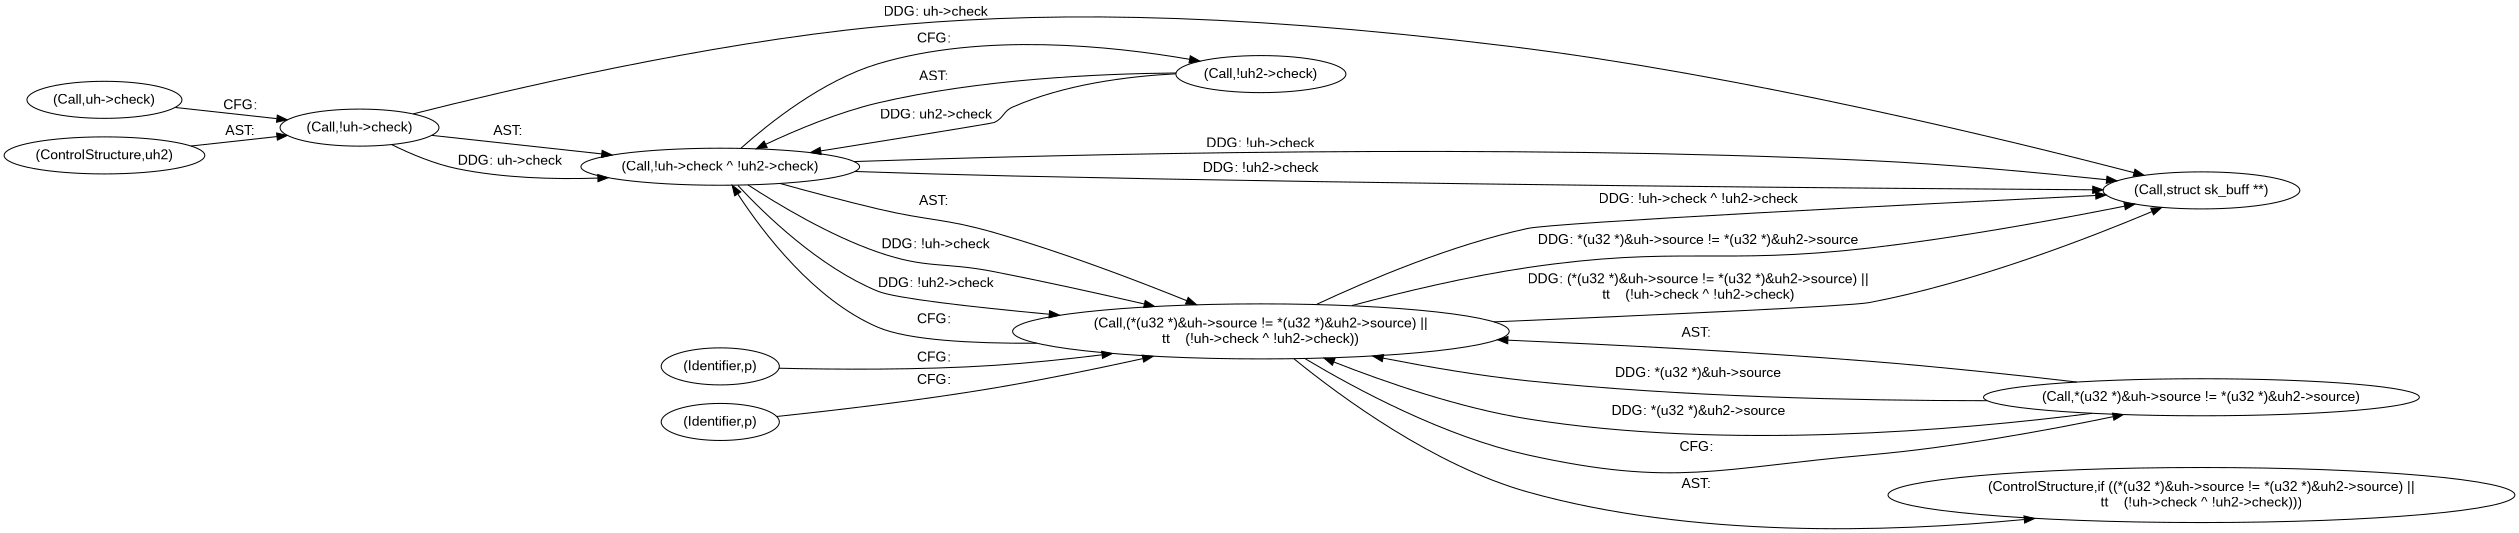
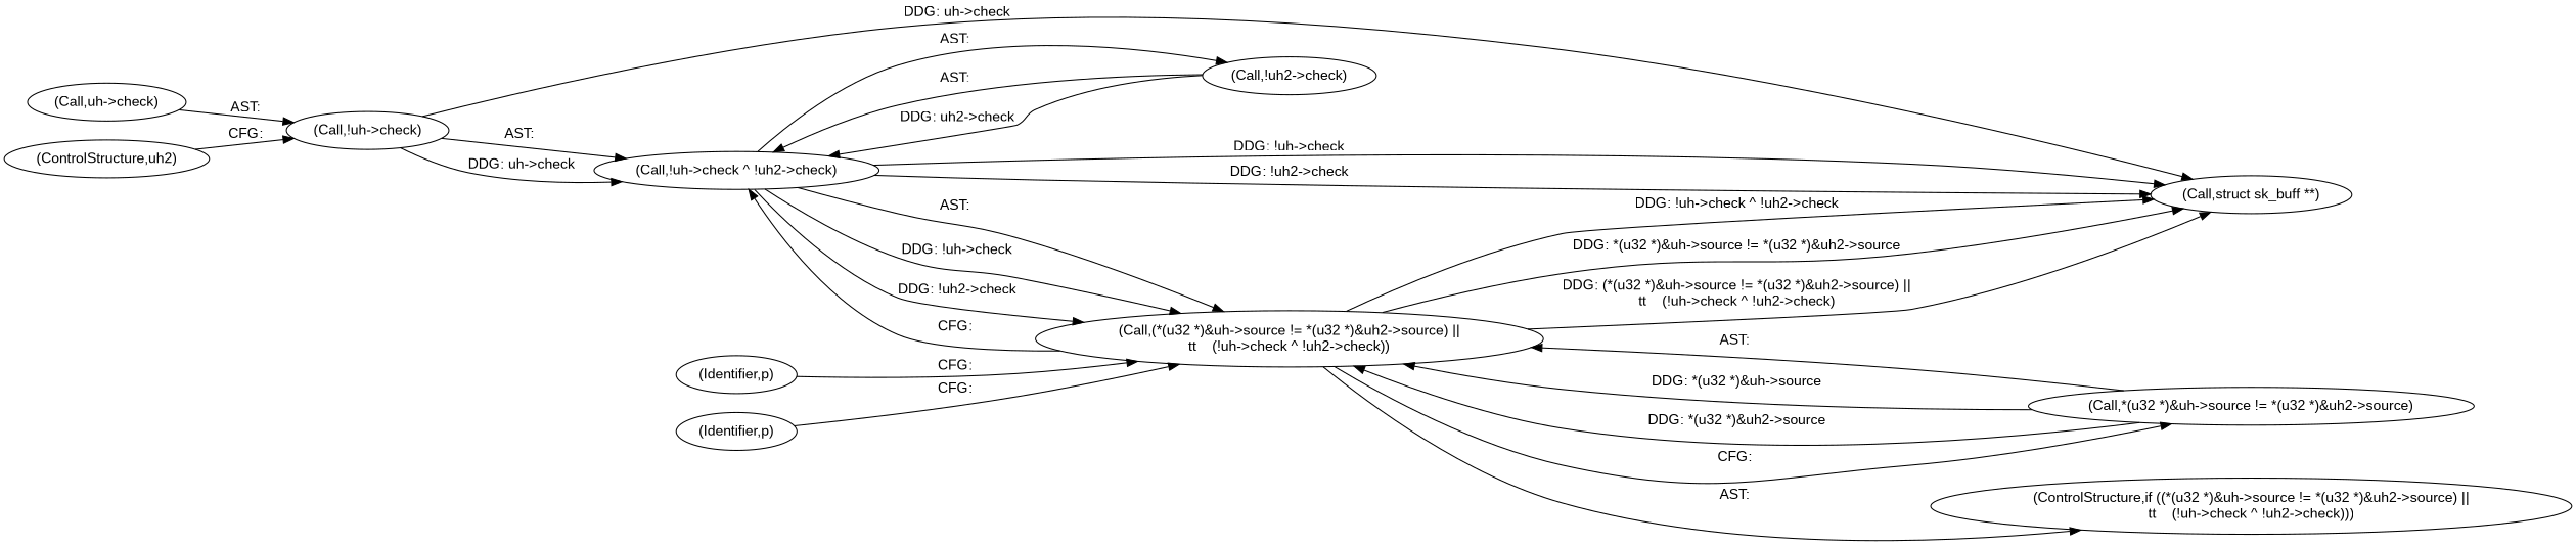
  digraph {
    fontname="Liberation Sans"
    rankdir=LR
    node [fontname="Liberation Sans"]
    edge [fontname="Liberation Sans"]
    n1 [label="(Call,!uh->check)"]
    n2 [label="(Call,!uh->check ^ !uh2->check)"]
    n3 [label="(Call,struct sk_buff **)"]
    n4 [label="(Call,(*(u32 *)&uh->source != *(u32 *)&uh2->source) ||\n\t\t    (!uh->check ^ !uh2->check))"]
    n5 [label="(Call,!uh2->check)"]
    n6 [label="(Call,uh->check)"]
    n7 [label="(ControlStructure,if ((*(u32 *)&uh->source != *(u32 *)&uh2->source) ||\n\t\t    (!uh->check ^ !uh2->check)))"]
    n8 [label="(Call,*(u32 *)&uh->source != *(u32 *)&uh2->source)"]
    n9 [label="(ControlStructure,uh2)"]
    n10 [label="(Identifier,p)"]
    n11 [label="(Identifier,p)"]
    n1 -> n2 [label="AST: "]
    n1 -> n2 [label="DDG: uh->check"]
    n1 -> n3 [label="DDG: uh->check"]
    n2 -> n3 [label="DDG: !uh->check"]
    n2 -> n3 [label="DDG: !uh2->check"]
    n2 -> n4 [label="AST: "]
    n2 -> n4 [label="DDG: !uh->check"]
    n2 -> n4 [label="DDG: !uh2->check"]
-   n2 -> n5 [label="CFG: "]
+   n2 -> n5 [label="AST: "]
    n4 -> n2 [label="CFG: "]
    n4 -> n3 [label="DDG: !uh->check ^ !uh2->check"]
    n4 -> n3 [label="DDG: *(u32 *)&uh->source != *(u32 *)&uh2->source"]
    n4 -> n3 [label="DDG: (*(u32 *)&uh->source != *(u32 *)&uh2->source) ||\n\t\t    (!uh->check ^ !uh2->check)"]
    n4 -> n7 [label="AST: "]
    n4 -> n8 [label="CFG: "]
    n5 -> n2 [label="AST: "]
    n5 -> n2 [label="DDG: uh2->check"]
-   n6 -> n1 [label="CFG: "]
+   n6 -> n1 [label="AST: "]
    n8 -> n4 [label="AST: "]
    n8 -> n4 [label="DDG: *(u32 *)&uh->source"]
    n8 -> n4 [label="DDG: *(u32 *)&uh2->source"]
-   n9 -> n1 [label="AST: "]
+   n9 -> n1 [label="CFG: "]
    n10 -> n4 [label="CFG: "]
    n11 -> n4 [label="CFG: "]
  }
